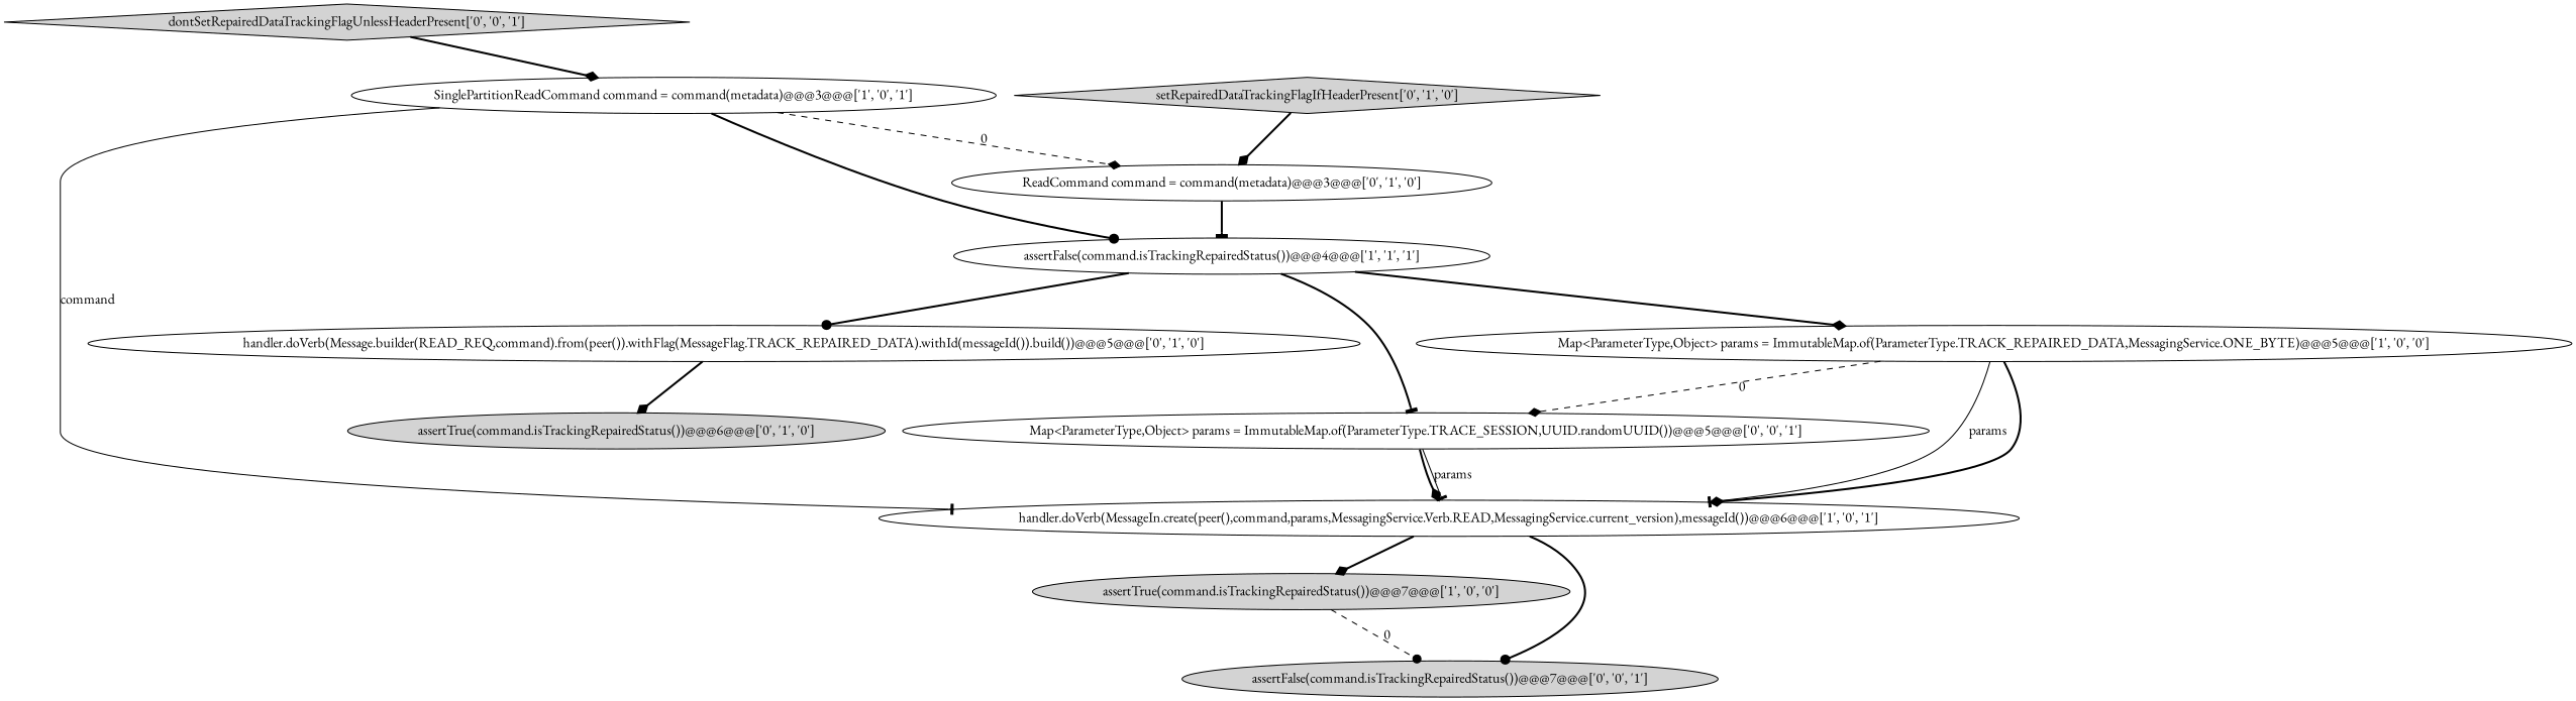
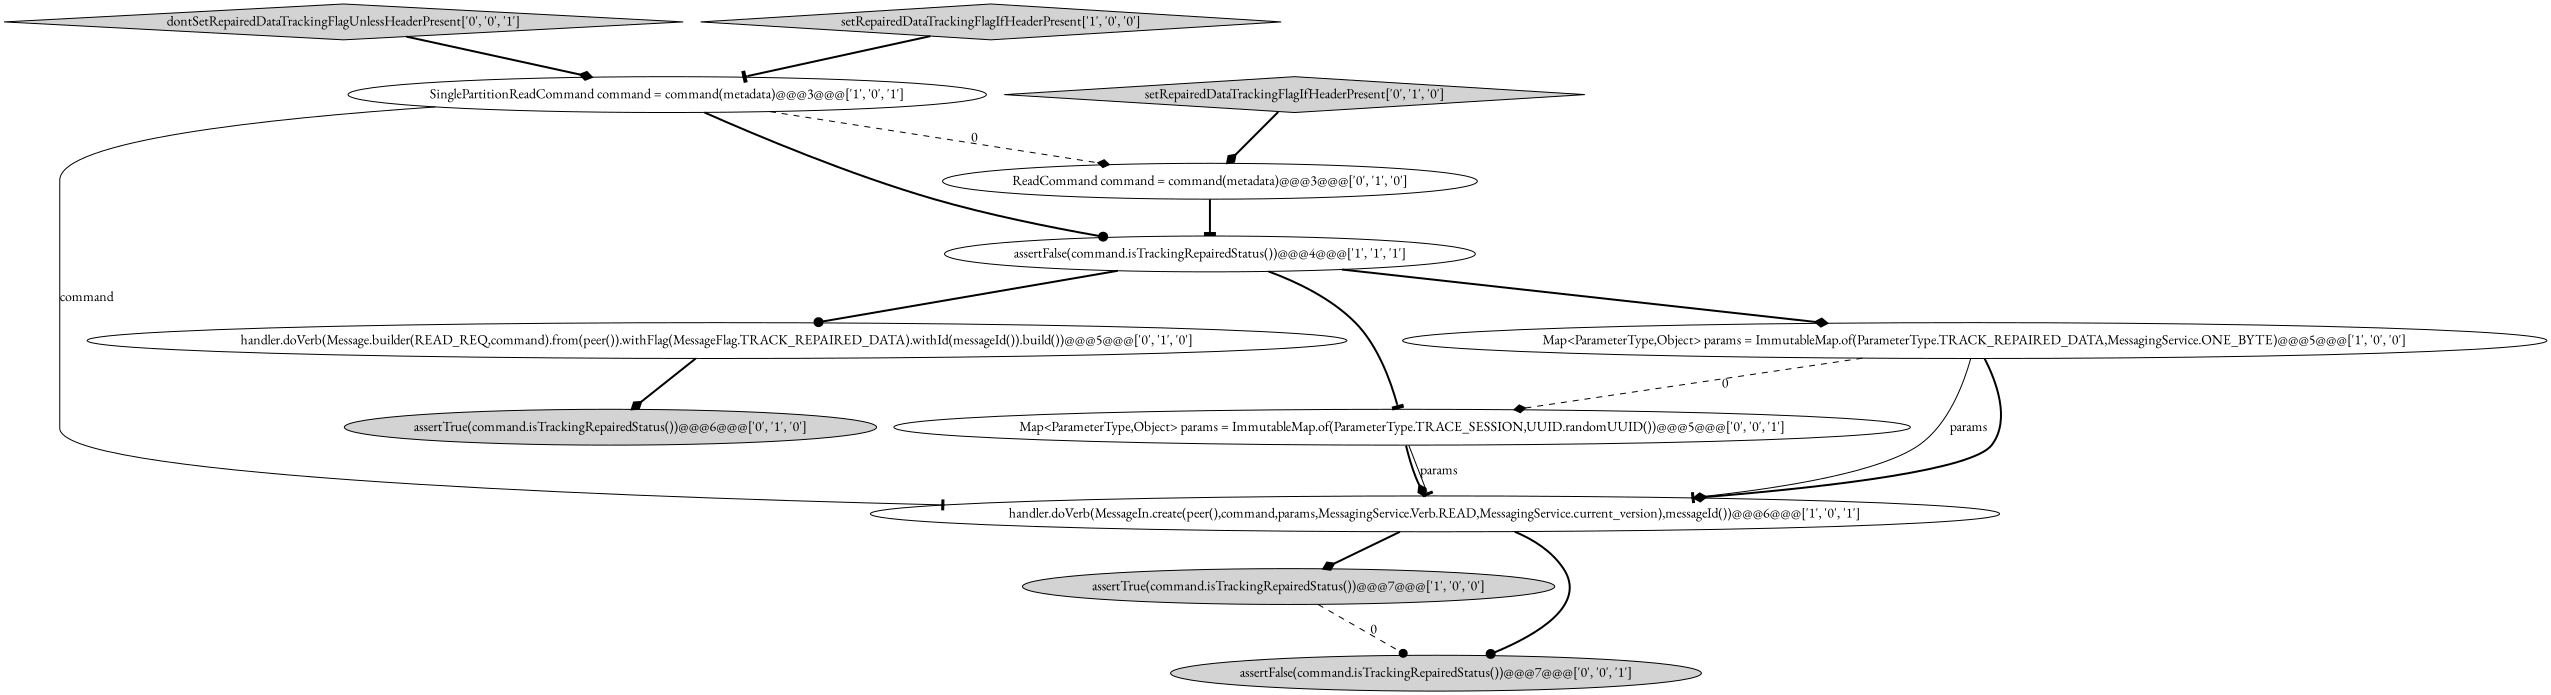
  digraph {
    fontname="EB Garamond"
    node [fillcolor=white shape=ellipse style=filled fontname="EB Garamond"]
    edge [style=bold arrowhead=diamond fontname="EB Garamond"]
    n1 [fillcolor=lightgray label="setRepairedDataTrackingFlagIfHeaderPresent['0', '1', '0']" shape=diamond]
    n2 [label="ReadCommand command = command(metadata)@@@3@@@['0', '1', '0']"]
    n3 [label="Map<ParameterType,Object> params = ImmutableMap.of(ParameterType.TRACK_REPAIRED_DATA,MessagingService.ONE_BYTE)@@@5@@@['1', '0', '0']"]
    n4 [label="Map<ParameterType,Object> params = ImmutableMap.of(ParameterType.TRACE_SESSION,UUID.randomUUID())@@@5@@@['0', '0', '1']"]
    n5 [label="handler.doVerb(MessageIn.create(peer(),command,params,MessagingService.Verb.READ,MessagingService.current_version),messageId())@@@6@@@['1', '0', '1']"]
    n6 [label="SinglePartitionReadCommand command = command(metadata)@@@3@@@['1', '0', '1']"]
    n7 [label="assertFalse(command.isTrackingRepairedStatus())@@@4@@@['1', '1', '1']"]
    n8 [fillcolor=lightgray label="assertTrue(command.isTrackingRepairedStatus())@@@6@@@['0', '1', '0']"]
    n9 [fillcolor=lightgray label="assertTrue(command.isTrackingRepairedStatus())@@@7@@@['1', '0', '0']"]
    n10 [fillcolor=lightgray label="assertFalse(command.isTrackingRepairedStatus())@@@7@@@['0', '0', '1']"]
    n11 [fillcolor=lightgray label="dontSetRepairedDataTrackingFlagUnlessHeaderPresent['0', '0', '1']" shape=diamond]
+   n12 [fillcolor=lightgray label="setRepairedDataTrackingFlagIfHeaderPresent['1', '0', '0']" shape=diamond]
    n13 [label="handler.doVerb(Message.builder(READ_REQ,command).from(peer()).withFlag(MessageFlag.TRACK_REPAIRED_DATA).withId(messageId()).build())@@@5@@@['0', '1', '0']"]
    n1 -> n2
    n2 -> n7 [arrowhead=tee]
    n3 -> n4 [label=0 style=dashed]
    n3 -> n5 [label=params style=solid arrowhead=tee]
    n3 -> n5
    n4 -> n5 [label=params style=solid arrowhead=tee]
    n4 -> n5
    n5 -> n9
    n5 -> n10 [arrowhead=dot]
    n6 -> n2 [label=0 style=dashed]
    n6 -> n5 [label=command style=solid arrowhead=tee]
    n6 -> n7 [arrowhead=dot]
    n7 -> n3
    n7 -> n4 [arrowhead=tee]
    n7 -> n13 [arrowhead=dot]
    n9 -> n10 [label=0 style=dashed arrowhead=dot]
    n11 -> n6
+   n12 -> n6 [arrowhead=tee]
    n13 -> n8
  }
